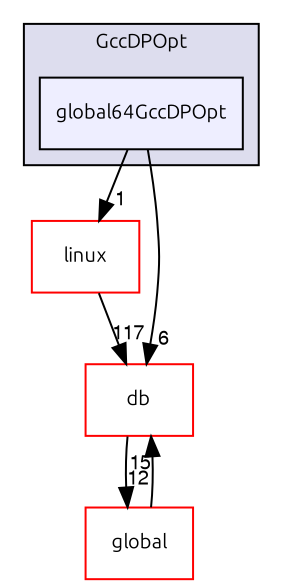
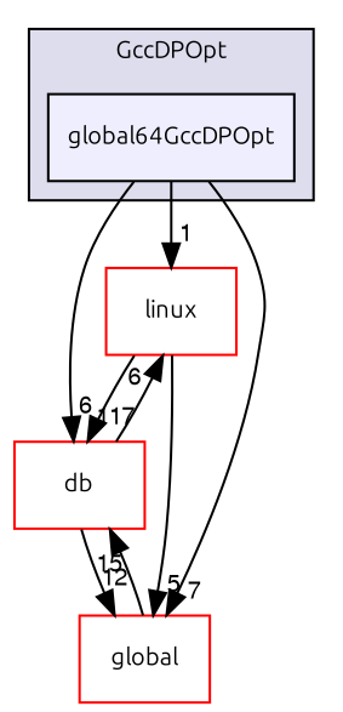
  digraph {
    compound=true
    fontname=Ubuntu
    node [fontname=Ubuntu fontsize=10 shape=box color=red]
    edge [fontname=Ubuntu headlabel=6 labeldistance=1.5 labelfontname=FreeSans labelfontsize=10]
    n1 [fillcolor="#eeeeff" label=global64GccDPOpt pencolor=black style=filled color=""]
    n2 [label=linux]
    n3 [label=db]
    n4 [label=global]
    subgraph cluster_1 {
      bgcolor="#ddddee"
      fontsize=10
      label=GccDPOpt
      pencolor=black
      n1
    }
    n1 -> n2 [headlabel=1]
    n1 -> n3
+   n1 -> n4 [headlabel=7]
    n2 -> n3 [headlabel=117]
+   n2 -> n4 [headlabel=5]
+   n3 -> n2
    n3 -> n4 [headlabel=12]
    n4 -> n3 [headlabel=15]
  }
